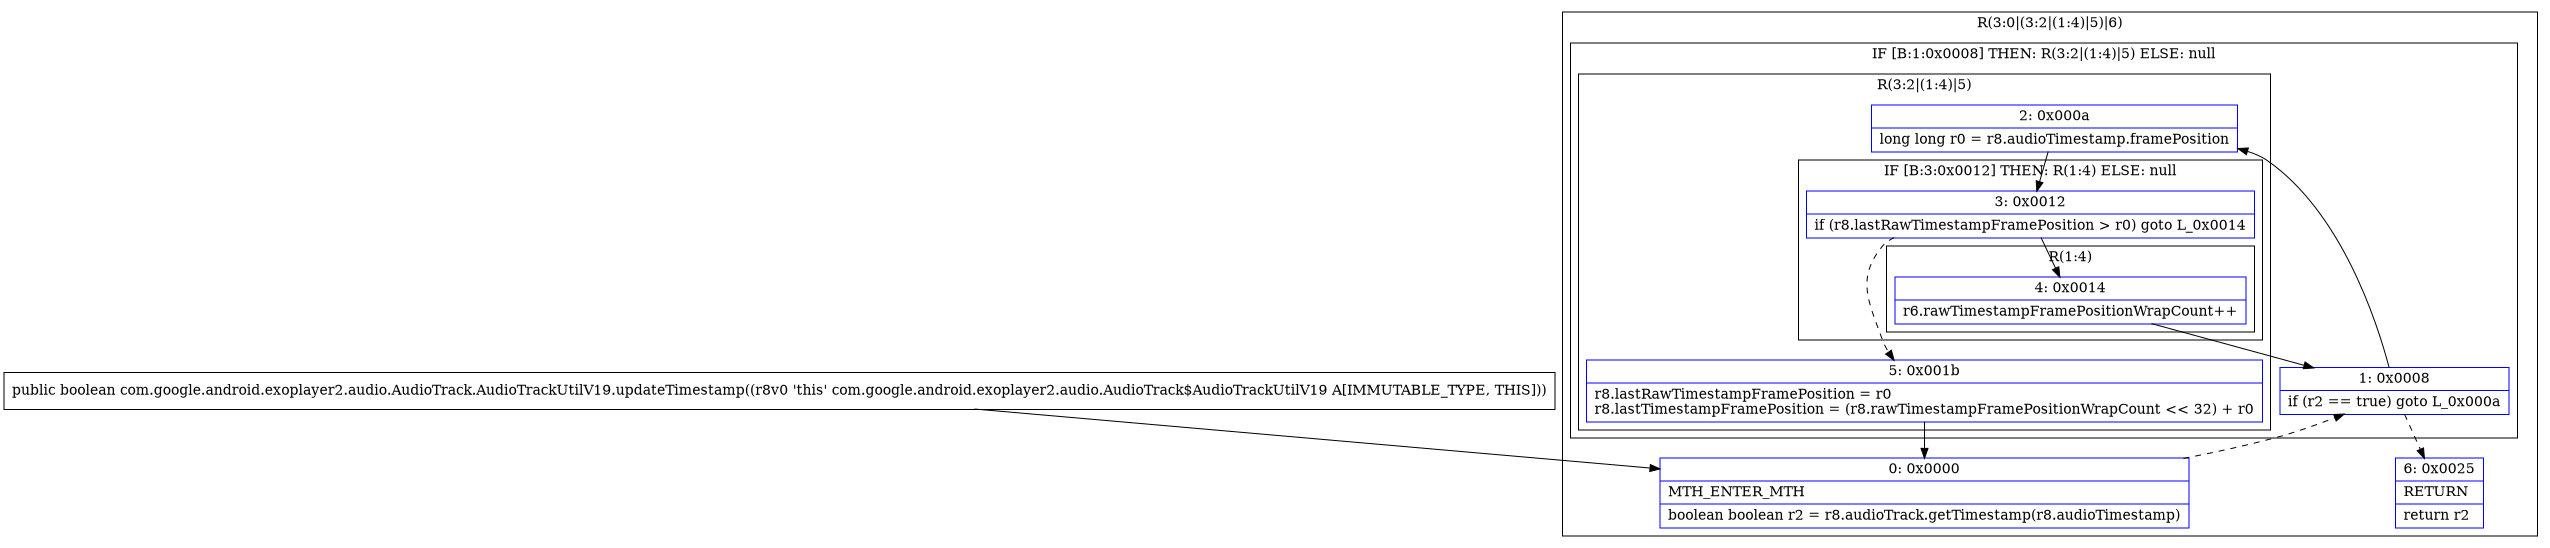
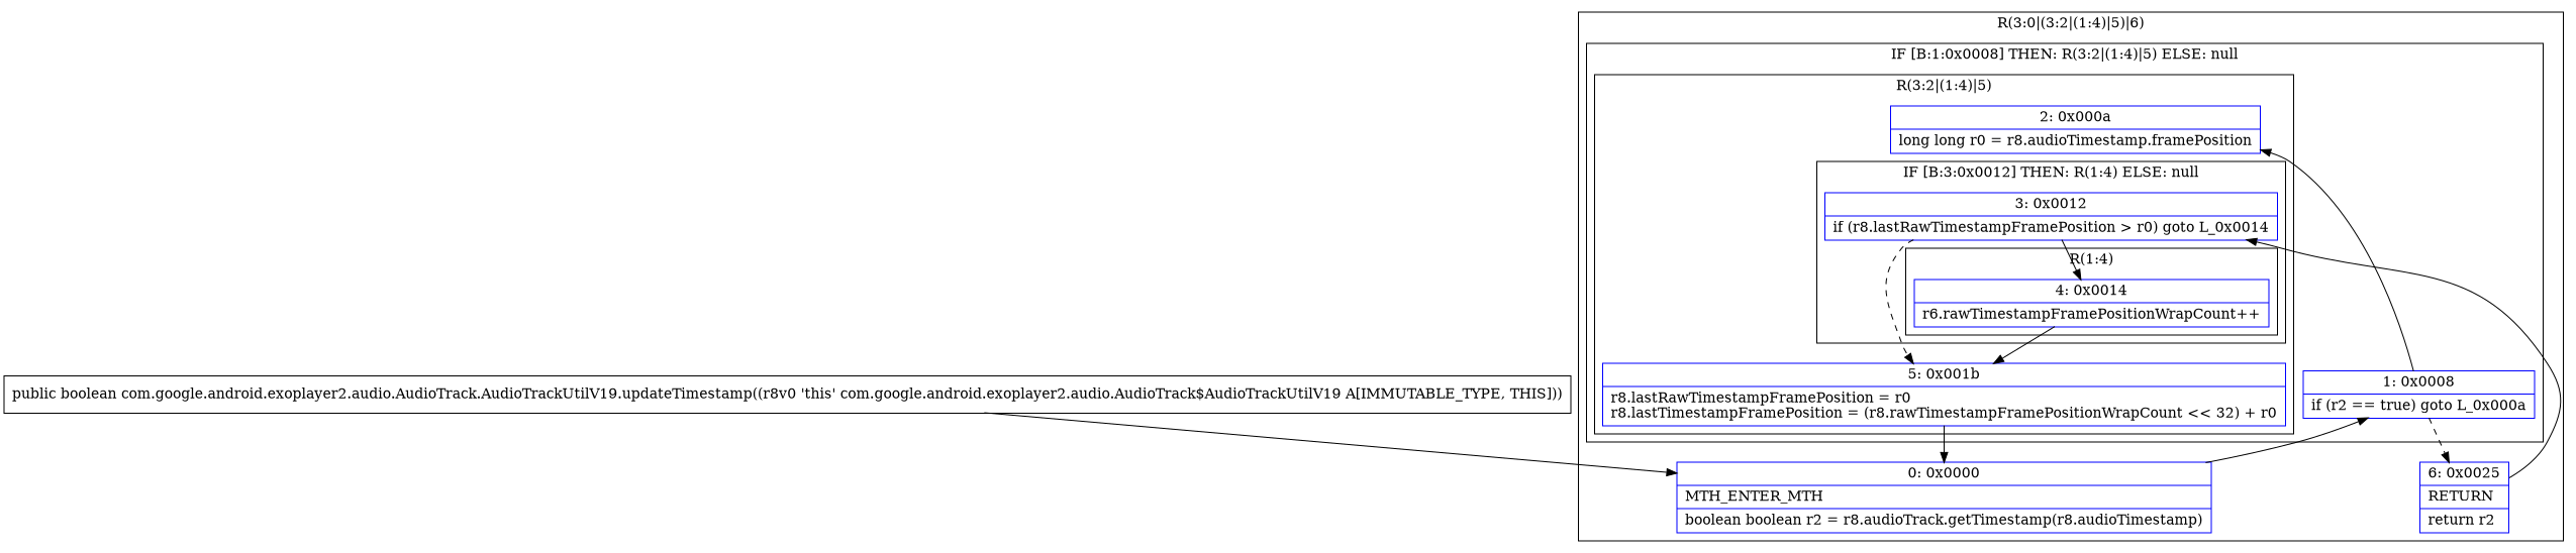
  digraph {
    node [color=blue shape=record]
    n1 [label="{4\:\ 0x0014|r6.rawTimestampFramePositionWrapCount++\l}"]
    n2 [label="{3\:\ 0x0012|if (r8.lastRawTimestampFramePosition \> r0) goto L_0x0014\l}"]
    n3 [label="{2\:\ 0x000a|long long r0 = r8.audioTimestamp.framePosition\l}"]
    n4 [label="{5\:\ 0x001b|r8.lastRawTimestampFramePosition = r0\lr8.lastTimestampFramePosition = (r8.rawTimestampFramePositionWrapCount \<\< 32) + r0\l}"]
    n5 [label="{1\:\ 0x0008|if (r2 == true) goto L_0x000a\l}"]
    n6 [label="{0\:\ 0x0000|MTH_ENTER_MTH\l|boolean boolean r2 = r8.audioTrack.getTimestamp(r8.audioTimestamp)\l}"]
    n7 [label="{6\:\ 0x0025|RETURN\l|return r2\l}"]
    n8 [label="{public boolean com.google.android.exoplayer2.audio.AudioTrack.AudioTrackUtilV19.updateTimestamp((r8v0 'this' com.google.android.exoplayer2.audio.AudioTrack$AudioTrackUtilV19 A[IMMUTABLE_TYPE, THIS])) }" color=""]
    subgraph cluster_1 {
      label="R(3:0|(3:2|(1:4)|5)|6)"
      n6
      n7
      subgraph cluster_2 {
        label="IF [B:1:0x0008] THEN: R(3:2|(1:4)|5) ELSE: null"
        n5
        subgraph cluster_3 {
          label="R(3:2|(1:4)|5)"
          n3
          n4
          subgraph cluster_4 {
            label="IF [B:3:0x0012] THEN: R(1:4) ELSE: null"
            n2
            subgraph cluster_5 {
              label="R(1:4)"
              n1
            }
          }
        }
      }
    }
-   n1 -> n5
+   n1 -> n4
    n2 -> n1
    n2 -> n4 [style=dashed]
-   n3 -> n2
+   n7 -> n2
    n4 -> n6
    n5 -> n3
    n5 -> n7 [style=dashed]
-   n6 -> n5 [style=dashed]
+   n6 -> n5
    n8 -> n6
  }
